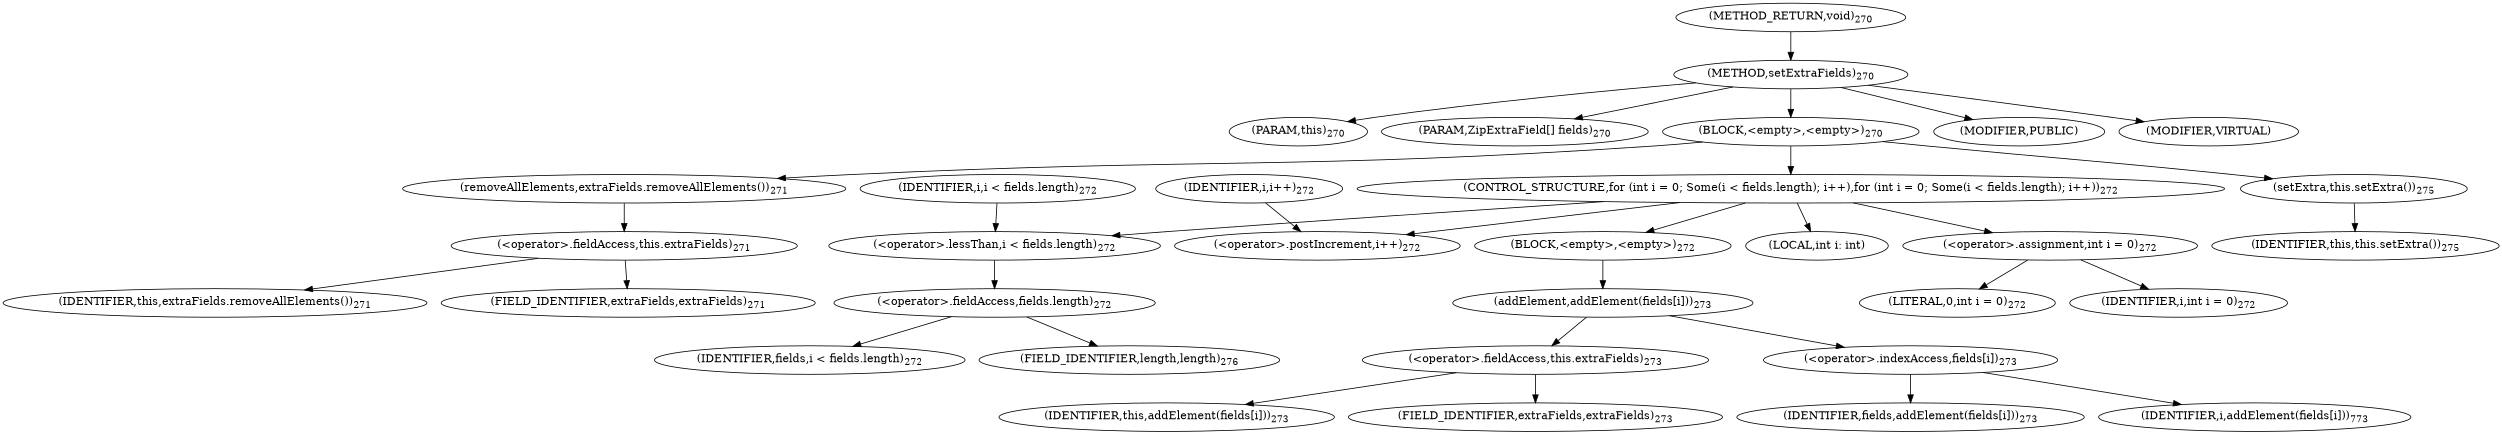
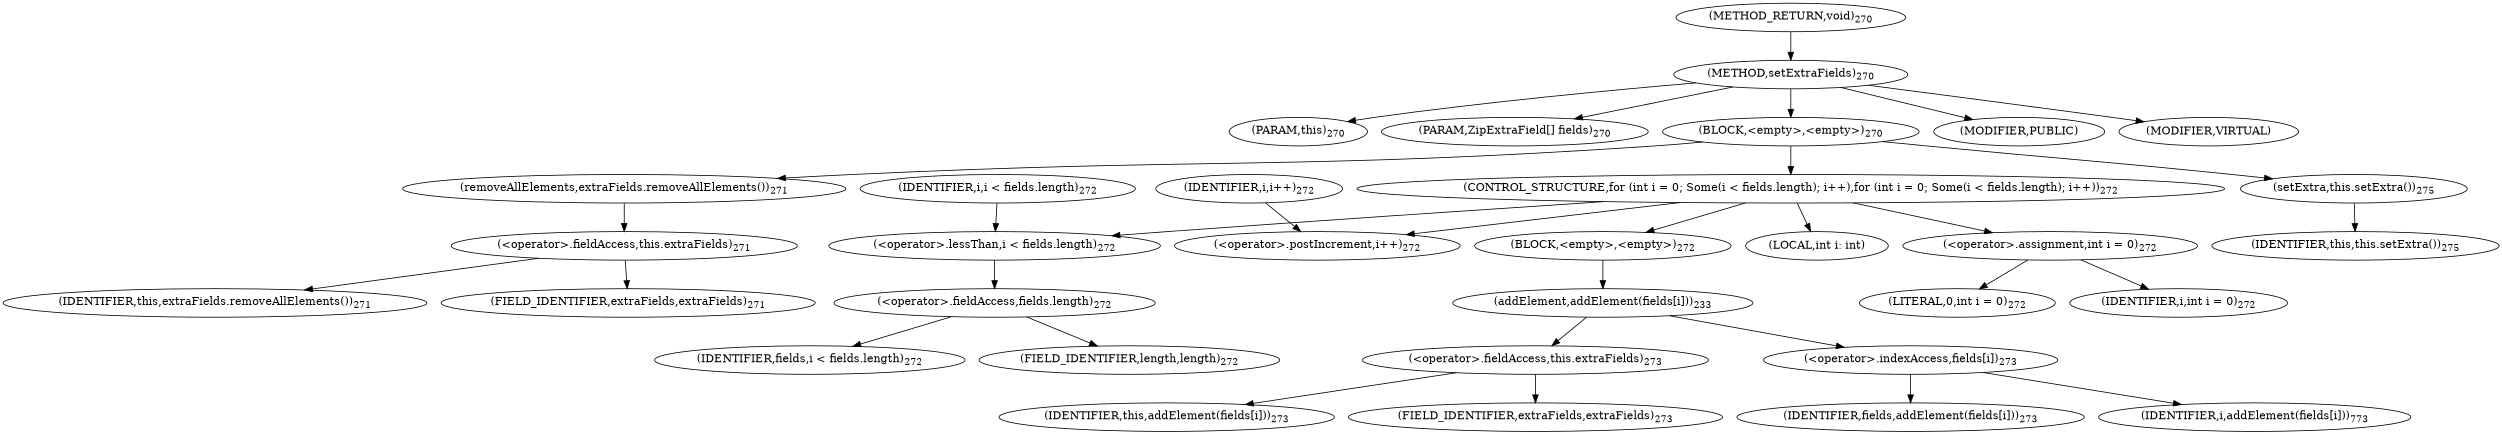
  digraph {
    n1 [label=<(METHOD,setExtraFields)<SUB>270</SUB>>]
    n2 [label=<(PARAM,this)<SUB>270</SUB>>]
    n3 [label=<(PARAM,ZipExtraField[] fields)<SUB>270</SUB>>]
    n4 [label=<(BLOCK,&lt;empty&gt;,&lt;empty&gt;)<SUB>270</SUB>>]
    n5 [label=<(MODIFIER,PUBLIC)>]
    n6 [label=<(MODIFIER,VIRTUAL)>]
    n7 [label=<(removeAllElements,extraFields.removeAllElements())<SUB>271</SUB>>]
    n8 [label=<(CONTROL_STRUCTURE,for (int i = 0; Some(i &lt; fields.length); i++),for (int i = 0; Some(i &lt; fields.length); i++))<SUB>272</SUB>>]
    n9 [label=<(setExtra,this.setExtra())<SUB>275</SUB>>]
    n10 [label=<(METHOD_RETURN,void)<SUB>270</SUB>>]
    n11 [label=<(&lt;operator&gt;.fieldAccess,this.extraFields)<SUB>271</SUB>>]
    n12 [label=<(LOCAL,int i: int)>]
    n13 [label=<(&lt;operator&gt;.assignment,int i = 0)<SUB>272</SUB>>]
    n14 [label=<(&lt;operator&gt;.lessThan,i &lt; fields.length)<SUB>272</SUB>>]
    n15 [label=<(&lt;operator&gt;.postIncrement,i++)<SUB>272</SUB>>]
    n16 [label=<(BLOCK,&lt;empty&gt;,&lt;empty&gt;)<SUB>272</SUB>>]
    n17 [label=<(IDENTIFIER,this,this.setExtra())<SUB>275</SUB>>]
    n18 [label=<(IDENTIFIER,this,extraFields.removeAllElements())<SUB>271</SUB>>]
    n19 [label=<(FIELD_IDENTIFIER,extraFields,extraFields)<SUB>271</SUB>>]
    n20 [label=<(IDENTIFIER,i,int i = 0)<SUB>272</SUB>>]
    n21 [label=<(LITERAL,0,int i = 0)<SUB>272</SUB>>]
    n22 [label=<(&lt;operator&gt;.fieldAccess,fields.length)<SUB>272</SUB>>]
-   n23 [label=<(addElement,addElement(fields[i]))<SUB>273</SUB>>]
+   n23 [label=<(addElement,addElement(fields[i]))<SUB>233</SUB>>]
    n24 [label=<(IDENTIFIER,i,i &lt; fields.length)<SUB>272</SUB>>]
    n25 [label=<(IDENTIFIER,fields,i &lt; fields.length)<SUB>272</SUB>>]
-   n26 [label=<(FIELD_IDENTIFIER,length,length)<SUB>276</SUB>>]
+   n26 [label=<(FIELD_IDENTIFIER,length,length)<SUB>272</SUB>>]
    n27 [label=<(IDENTIFIER,i,i++)<SUB>272</SUB>>]
    n28 [label=<(&lt;operator&gt;.fieldAccess,this.extraFields)<SUB>273</SUB>>]
    n29 [label=<(&lt;operator&gt;.indexAccess,fields[i])<SUB>273</SUB>>]
    n30 [label=<(IDENTIFIER,this,addElement(fields[i]))<SUB>273</SUB>>]
    n31 [label=<(FIELD_IDENTIFIER,extraFields,extraFields)<SUB>273</SUB>>]
    n32 [label=<(IDENTIFIER,fields,addElement(fields[i]))<SUB>273</SUB>>]
    n33 [label=<(IDENTIFIER,i,addElement(fields[i]))<SUB>773</SUB>>]
    n1 -> n2
    n1 -> n3
    n1 -> n4
    n1 -> n5
    n1 -> n6
    n4 -> n7
    n4 -> n8
    n4 -> n9
    n7 -> n11
    n8 -> n12
    n8 -> n13
    n8 -> n14
    n8 -> n15
    n8 -> n16
    n9 -> n17
    n10 -> n1
    n11 -> n18
    n11 -> n19
    n13 -> n20
    n13 -> n21
    n14 -> n22
    n16 -> n23
    n22 -> n25
    n22 -> n26
    n23 -> n28
    n23 -> n29
    n24 -> n14
    n27 -> n15
    n28 -> n30
    n28 -> n31
    n29 -> n32
    n29 -> n33
  }
